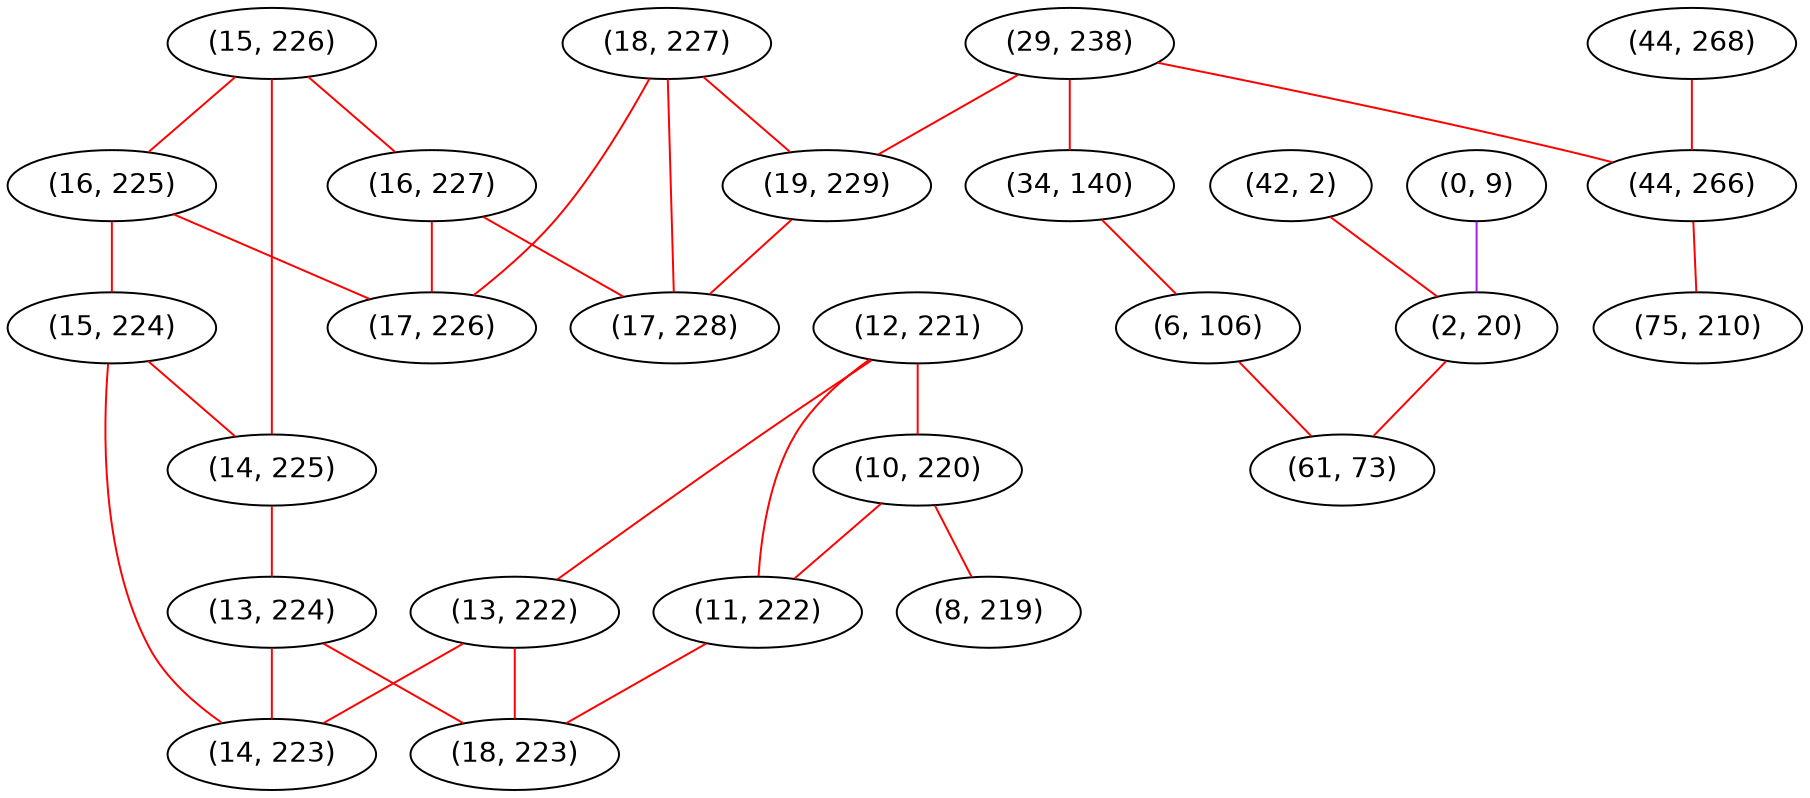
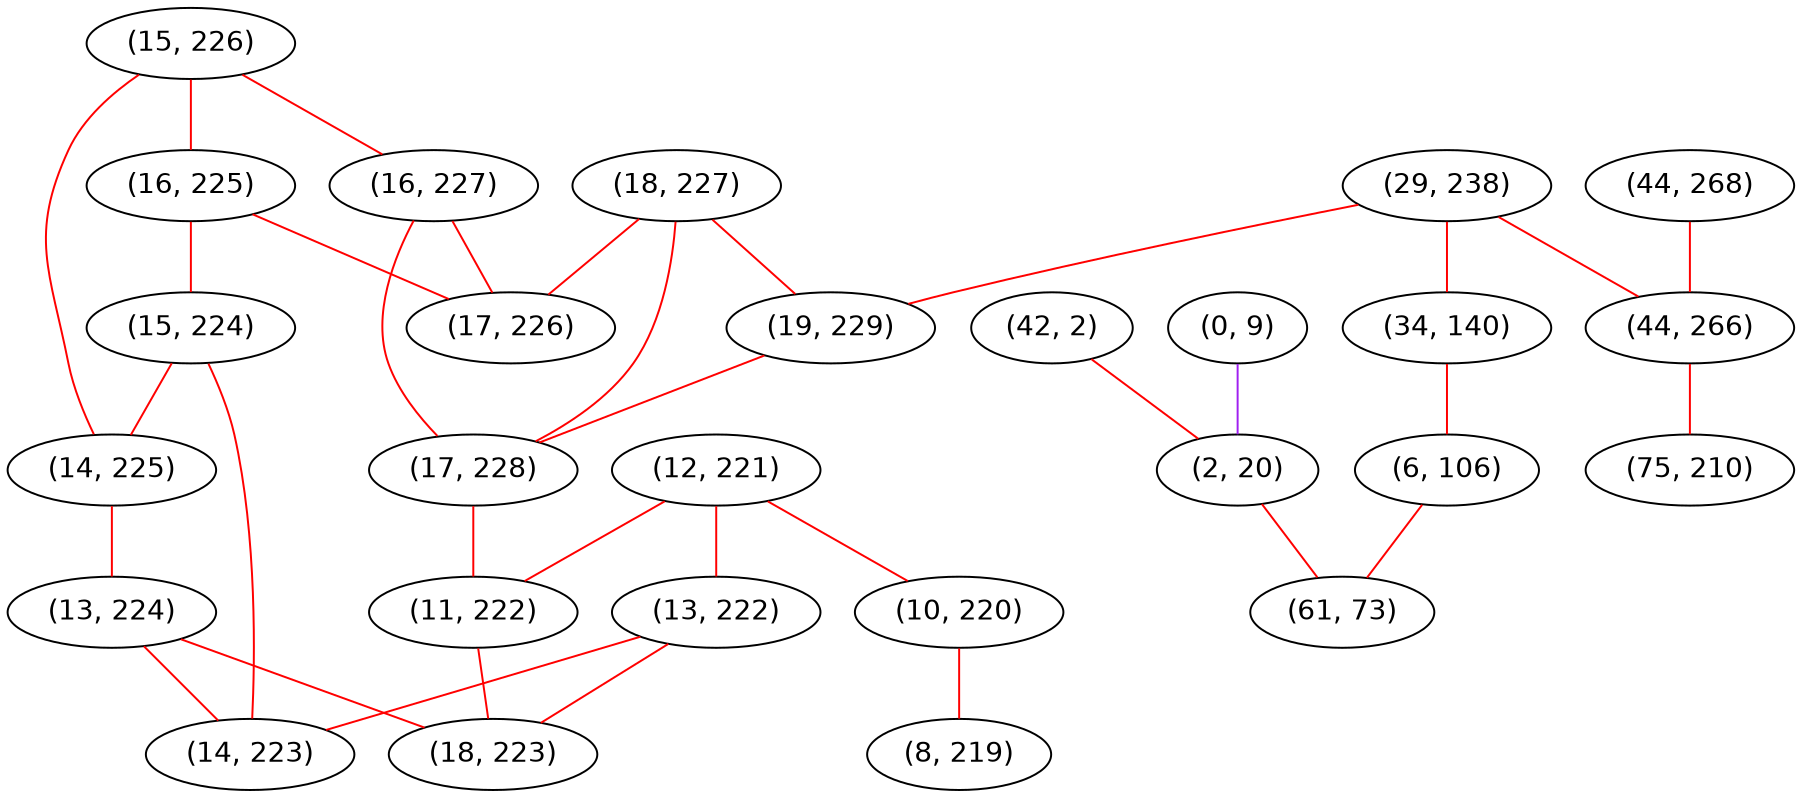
  graph {
    fontname="DejaVu Sans"
    node [fontname="DejaVu Sans"]
    edge [color=red fontname="DejaVu Sans" weight=1]
    "(18, 227)"
    "(19, 229)"
    "(17, 226)"
    "(17, 228)"
    "(15, 226)"
    "(16, 225)"
    "(16, 227)"
    "(14, 225)"
    "(15, 224)"
    "(13, 224)"
    "(14, 223)"
    "(12, 221)"
    "(10, 220)"
    "(11, 222)"
    "(13, 222)"
    "(8, 219)"
    n17 [label="(18, 223)"]
    "(29, 238)"
    "(34, 140)"
    "(44, 266)"
    "(6, 106)"
    "(75, 210)"
    "(42, 2)"
    "(2, 20)"
    "(61, 73)"
    "(44, 268)"
    n27 [label="(0, 9)"]
    "(18, 227)" -- "(19, 229)"
    "(18, 227)" -- "(17, 226)"
    "(18, 227)" -- "(17, 228)"
    "(19, 229)" -- "(17, 228)"
    "(15, 226)" -- "(16, 225)"
    "(15, 226)" -- "(16, 227)"
    "(15, 226)" -- "(14, 225)"
    "(16, 225)" -- "(17, 226)"
    "(16, 225)" -- "(15, 224)"
    "(16, 227)" -- "(17, 226)"
    "(16, 227)" -- "(17, 228)"
    "(14, 225)" -- "(13, 224)"
    "(15, 224)" -- "(14, 225)"
    "(15, 224)" -- "(14, 223)"
    "(13, 224)" -- "(14, 223)"
    "(13, 224)" -- n17
    "(12, 221)" -- "(10, 220)"
    "(12, 221)" -- "(11, 222)"
    "(12, 221)" -- "(13, 222)"
-   "(10, 220)" -- "(11, 222)"
+   "(17, 228)" -- "(11, 222)"
    "(10, 220)" -- "(8, 219)"
    "(11, 222)" -- n17
    "(13, 222)" -- "(14, 223)"
    "(13, 222)" -- n17
    "(29, 238)" -- "(19, 229)"
    "(29, 238)" -- "(34, 140)"
    "(29, 238)" -- "(44, 266)"
    "(34, 140)" -- "(6, 106)"
    "(44, 266)" -- "(75, 210)"
    "(6, 106)" -- "(61, 73)"
    "(42, 2)" -- "(2, 20)"
    "(2, 20)" -- "(61, 73)"
    "(44, 268)" -- "(44, 266)"
    n27 -- "(2, 20)" [color=purple weight=4]
  }
